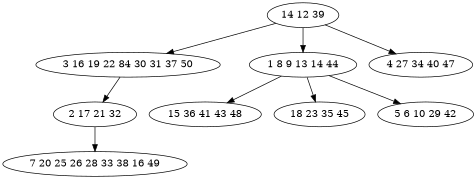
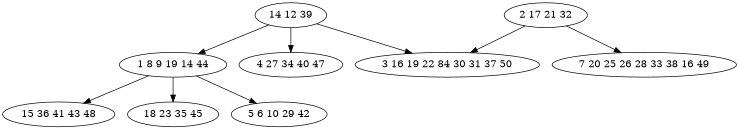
  digraph {
    n1 [label="14 12 39"]
    n2 [label="3 16 19 22 84 30 31 37 50"]
-   n3 [label="1 8 9 13 14 44"]
+   n3 [label="1 8 9 19 14 44"]
    n4 [label="4 27 34 40 47"]
    n5 [label="2 17 21 32"]
    n6 [label="15 36 41 43 48"]
    n7 [label="18 23 35 45"]
    n8 [label="5 6 10 29 42"]
    n9 [label="7 20 25 26 28 33 38 16 49"]
    n1 -> n2
    n1 -> n3
    n1 -> n4
-   n2 -> n5
+   n5 -> n2
    n3 -> n6
    n3 -> n7
    n3 -> n8
    n5 -> n9
  }
